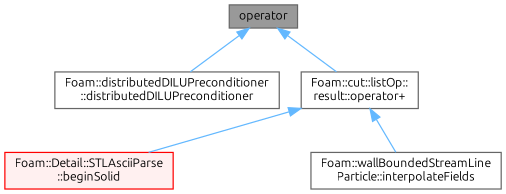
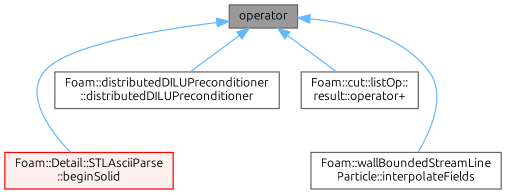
  digraph {
    fontname=Ubuntu
    rankdir=TB
    node [color=grey40 fillcolor=white fontname=Ubuntu fontsize=10 shape=box style=filled]
    edge [color=steelblue1 dir=back fontname=Ubuntu fontsize=10 labelfontname=Helvetica labelfontsize=10 style=solid]
    n1 [color=gray40 fillcolor=grey60 fontcolor=black height=0.2 label=operator width=0.4]
    n2 [color=red fillcolor="#FFF0F0" height=0.2 label="Foam::Detail::STLAsciiParse\l::beginSolid" width=0.4]
    n3 [height=0.2 label="Foam::distributedDILUPreconditioner\l::distributedDILUPreconditioner" width=0.4]
    n4 [height=0.2 label="Foam::wallBoundedStreamLine\lParticle::interpolateFields" width=0.4]
    n5 [height=0.2 label="Foam::cut::listOp::\lresult::operator+" width=0.4]
-   n5 -> n2
+   n1 -> n2
    n1 -> n3
-   n5 -> n4
+   n1 -> n4
    n1 -> n5
  }
